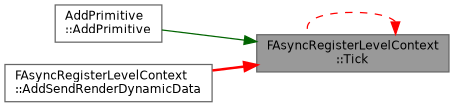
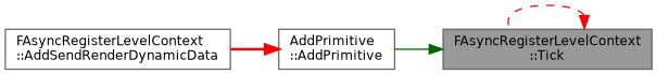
  digraph {
    rankdir=RL
    node [color=grey40 fillcolor=white fontname=Helvetica fontsize=10 shape=box style=filled]
    edge [color=red dir=back fontname=Helvetica fontsize=10 labelfontname=Helvetica labelfontsize=10]
    n1 [color=gray40 fillcolor=grey60 fontcolor=black height=0.2 label="FAsyncRegisterLevelContext\l::Tick" width=0.4]
    n2 [height=0.2 label="AddPrimitive\l::AddPrimitive" width=0.4]
    n3 [height=0.2 label="FAsyncRegisterLevelContext\l::AddSendRenderDynamicData" width=0.4]
    n1 -> n1 [style=dashed]
    n1 -> n2 [color=darkgreen style=solid]
-   n1 -> n3 [style=bold]
+   n2 -> n3 [style=bold]
  }
